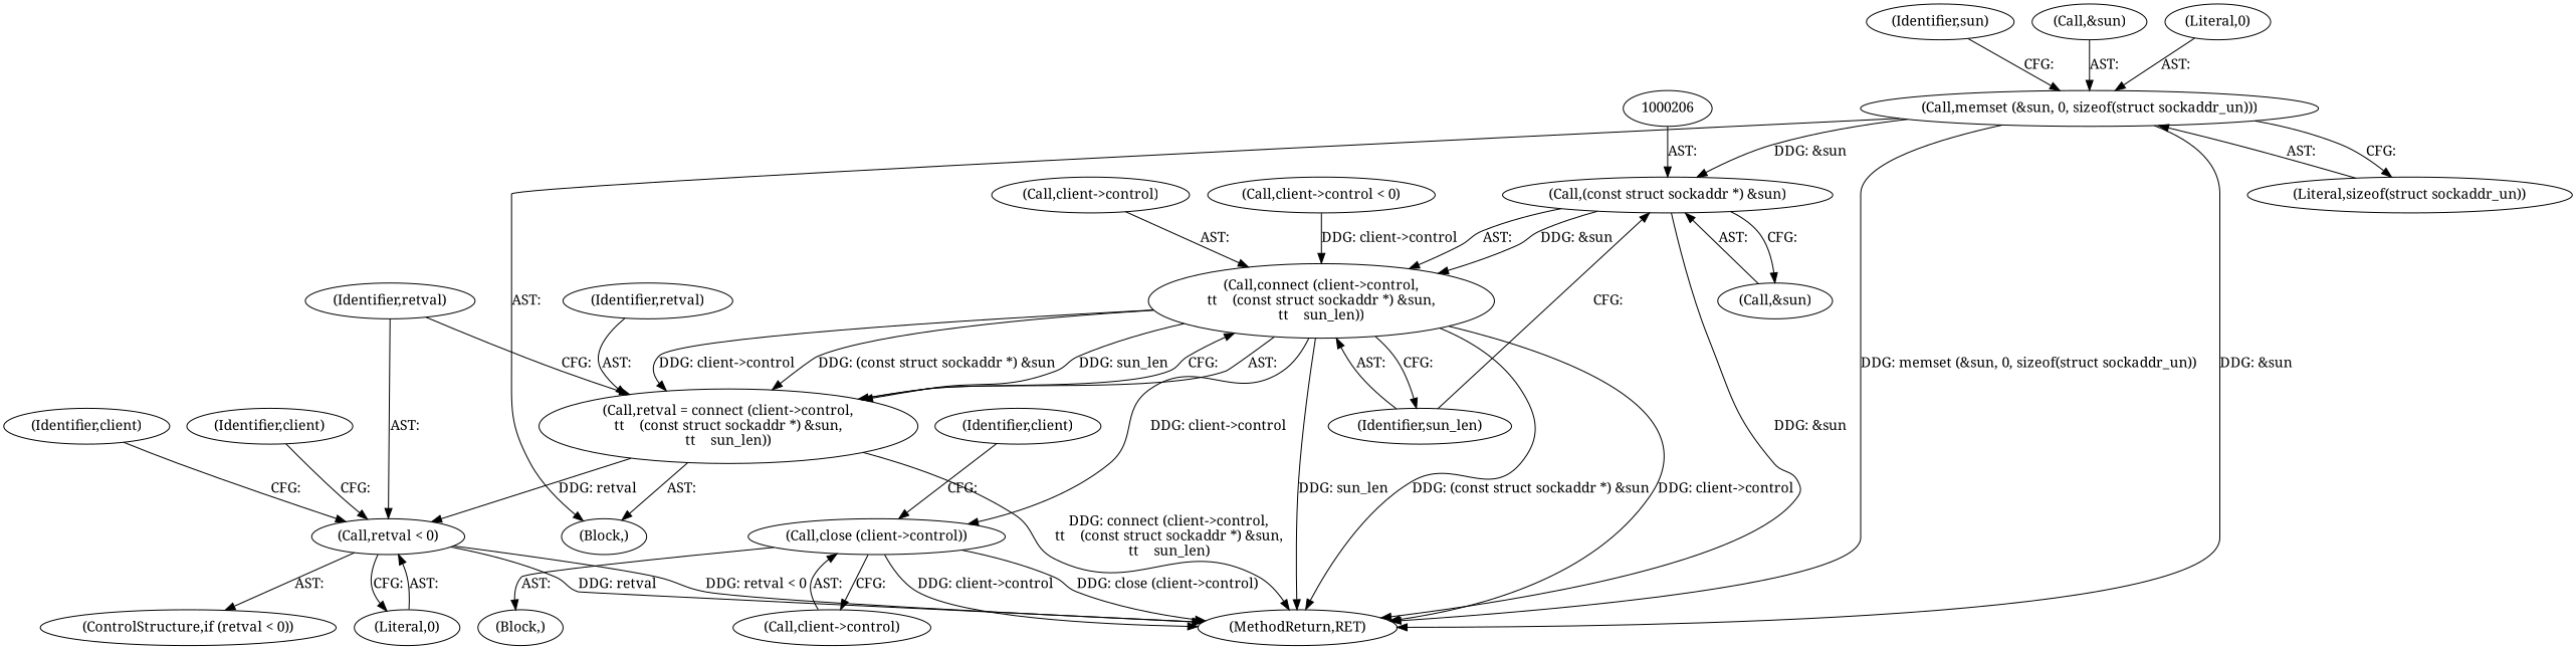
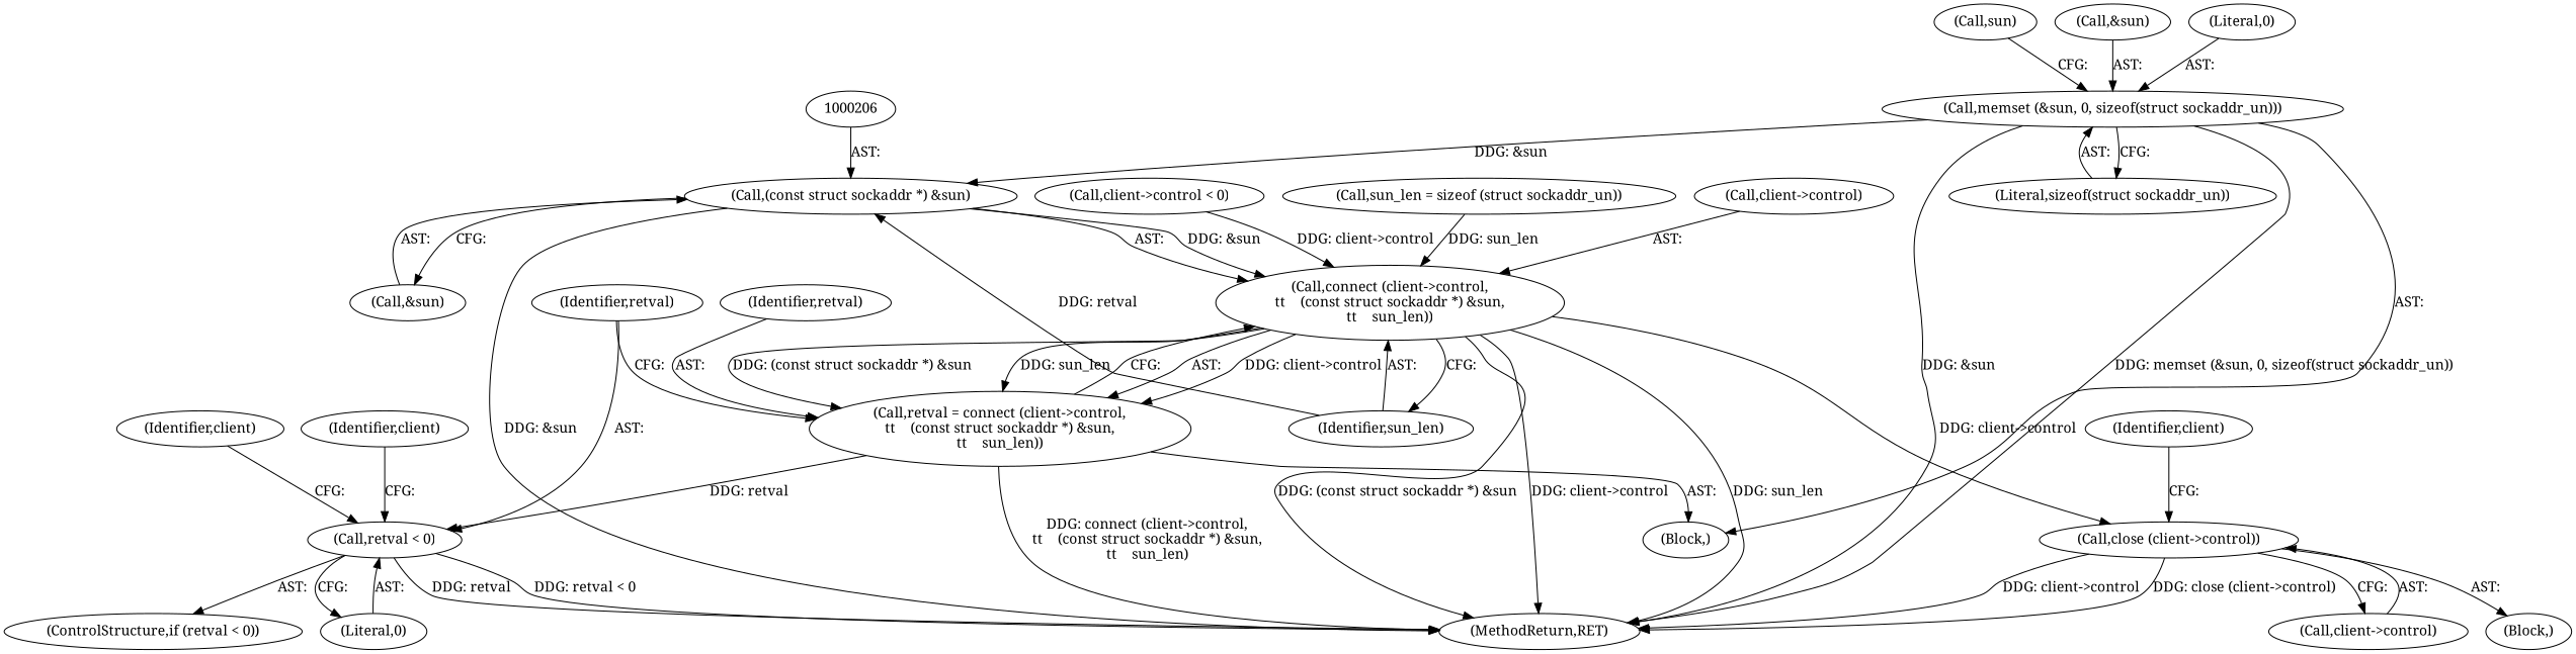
  digraph {
    fontname="Noto Serif"
    node [fontname="Noto Serif"]
    edge [fontname="Noto Serif"]
    n1 [label="(Call,memset (&sun, 0, sizeof(struct sockaddr_un)))"]
    n2 [label="(Call,(const struct sockaddr *) &sun)"]
    n3 [label="(Block,)"]
    n4 [label="(MethodReturn,RET)"]
    n5 [label="(Literal,sizeof(struct sockaddr_un))"]
    n6 [label="(Call,connect (client->control,\n\t\t    (const struct sockaddr *) &sun,\n\t\t    sun_len))"]
    n7 [label="(Call,&sun)"]
    n8 [label="(Call,retval = connect (client->control,\n\t\t    (const struct sockaddr *) &sun,\n\t\t    sun_len))"]
    n9 [label="(Call,close (client->control))"]
    n10 [label="(Identifier,sun_len)"]
    n11 [label="(Call,retval < 0)"]
    n12 [label="(Call,client->control)"]
    n13 [label="(Block,)"]
    n14 [label="(Literal,0)"]
    n15 [label="(ControlStructure,if (retval < 0))"]
    n16 [label="(Call,client->control < 0)"]
    n17 [label="(Identifier,client)"]
-   n18 [label="(Identifier,sun)"]
+   n18 [label="(Call,sun)"]
    n19 [label="(Identifier,retval)"]
+   n20 [label="(Call,sun_len = sizeof (struct sockaddr_un))"]
    n21 [label="(Identifier,retval)"]
    n22 [label="(Call,&sun)"]
    n23 [label="(Identifier,client)"]
    n24 [label="(Literal,0)"]
    n25 [label="(Identifier,client)"]
    n26 [label="(Call,client->control)"]
    1000206
    n1 -> n2 [label="DDG: &sun"]
    n1 -> n3 [label="AST: "]
    n1 -> n4 [label="DDG: &sun"]
    n1 -> n4 [label="DDG: memset (&sun, 0, sizeof(struct sockaddr_un))"]
    n1 -> n5 [label="CFG: "]
    n2 -> n4 [label="DDG: &sun"]
    n2 -> n6 [label="AST: "]
    n2 -> n6 [label="DDG: &sun"]
    n2 -> n7 [label="CFG: "]
    n5 -> n1 [label="AST: "]
    n6 -> n4 [label="DDG: sun_len"]
    n6 -> n4 [label="DDG: (const struct sockaddr *) &sun"]
    n6 -> n4 [label="DDG: client->control"]
    n6 -> n8 [label="AST: "]
    n6 -> n8 [label="DDG: client->control"]
    n6 -> n8 [label="DDG: (const struct sockaddr *) &sun"]
    n6 -> n8 [label="DDG: sun_len"]
    n6 -> n9 [label="DDG: client->control"]
    n6 -> n10 [label="CFG: "]
    n7 -> n2 [label="AST: "]
    n8 -> n3 [label="AST: "]
    n8 -> n4 [label="DDG: connect (client->control,\n\t\t    (const struct sockaddr *) &sun,\n\t\t    sun_len)"]
    n8 -> n6 [label="CFG: "]
    n8 -> n11 [label="DDG: retval"]
    n9 -> n4 [label="DDG: client->control"]
    n9 -> n4 [label="DDG: close (client->control)"]
    n9 -> n12 [label="CFG: "]
    n9 -> n13 [label="AST: "]
-   n10 -> n2 [label="CFG: "]
+   n10 -> n2 [label="DDG: retval"]
    n10 -> n6 [label="AST: "]
    n11 -> n4 [label="DDG: retval"]
    n11 -> n4 [label="DDG: retval < 0"]
    n11 -> n14 [label="CFG: "]
    n11 -> n15 [label="AST: "]
    n12 -> n9 [label="AST: "]
    n14 -> n11 [label="AST: "]
    n16 -> n6 [label="DDG: client->control"]
    n17 -> n9 [label="CFG: "]
    n18 -> n1 [label="CFG: "]
    n19 -> n8 [label="CFG: "]
    n19 -> n11 [label="AST: "]
+   n20 -> n6 [label="DDG: sun_len"]
    n21 -> n8 [label="AST: "]
    n22 -> n1 [label="AST: "]
    n23 -> n11 [label="CFG: "]
    n24 -> n1 [label="AST: "]
    n25 -> n11 [label="CFG: "]
    n26 -> n6 [label="AST: "]
    1000206 -> n2 [label="AST: "]
  }
